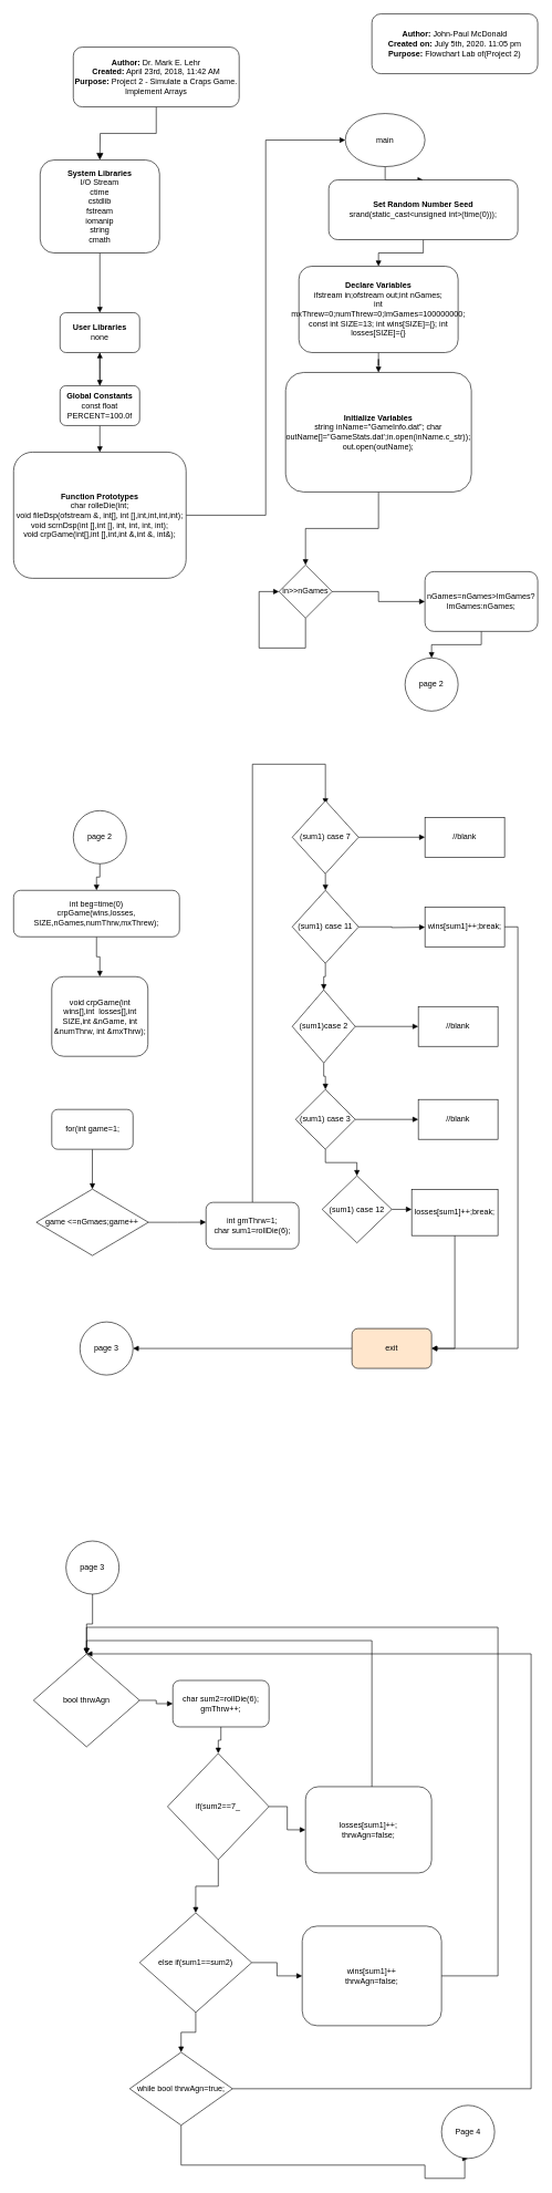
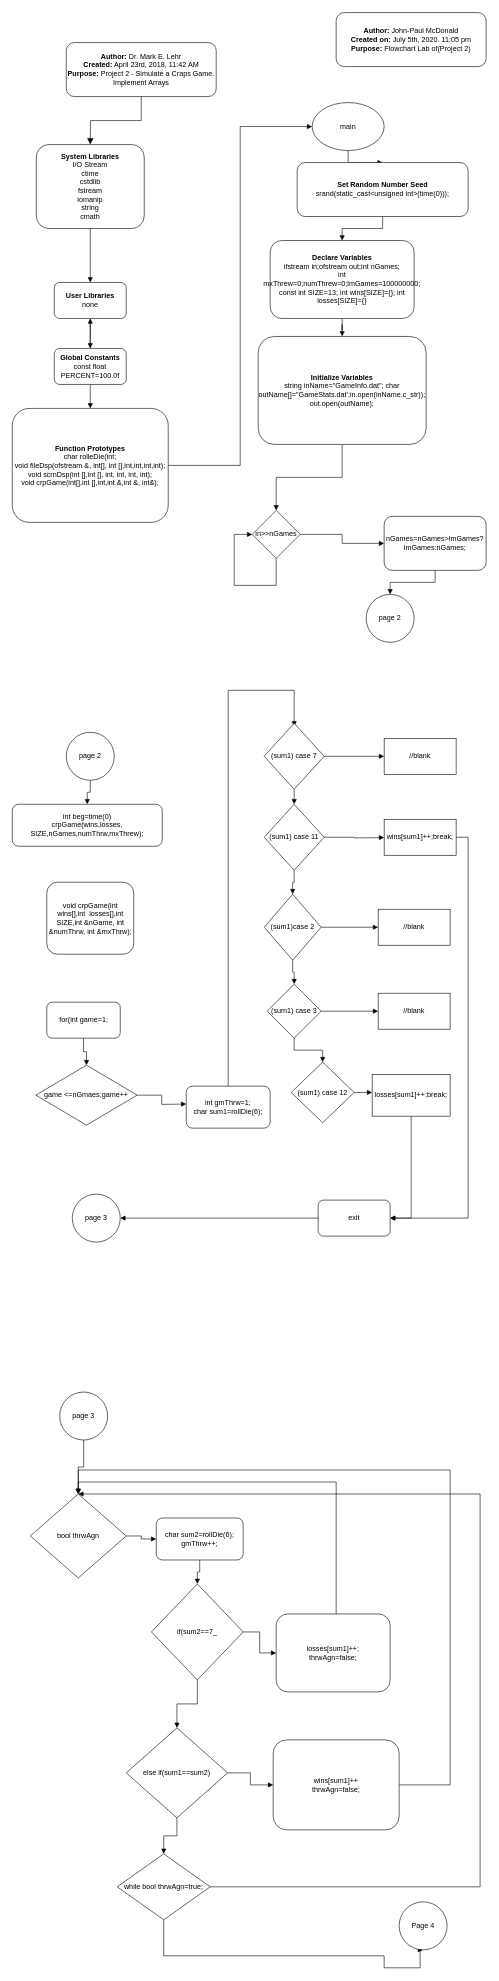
  <mxCell id="0" />
  <mxCell id="1" parent="0" />
  <mxCell id="2" value="" style="rounded=0;html=1;jettySize=auto;orthogonalLoop=1;fontSize=11;endArrow=block;endFill=1;endSize=8;strokeWidth=1;shadow=0;labelBackgroundColor=none;edgeStyle=orthogonalEdgeStyle;" parent="1" source="3" edge="1"><mxGeometry relative="1" as="geometry"><mxPoint x="150" y="240" as="targetPoint" /></mxGeometry></mxCell>
  <mxCell id="3" value="&lt;b&gt;Author:&lt;/b&gt; Dr. Mark E. Lehr&lt;br&gt;&lt;b&gt;Created:&lt;/b&gt; April 23rd, 2018, 11:42 AM&lt;br&gt;&lt;b&gt;Purpose:&lt;/b&gt; Project 2 - Simulate a Craps Game.&lt;br&gt;Implement Arrays" style="rounded=1;whiteSpace=wrap;html=1;fontSize=12;glass=0;strokeWidth=1;shadow=0;" parent="1" vertex="1"><mxGeometry x="110" y="70" width="250" height="90" as="geometry" /></mxCell>
  <mxCell id="4" style="edgeStyle=orthogonalEdgeStyle;rounded=0;orthogonalLoop=1;jettySize=auto;html=1;entryX=0.5;entryY=0;entryDx=0;entryDy=0;endArrow=block;endFill=1;" parent="1" source="5" target="8" edge="1"><mxGeometry relative="1" as="geometry" /></mxCell>
  <mxCell id="5" value="&lt;b&gt;System Libraries&lt;/b&gt;&lt;br&gt;I/O Stream&lt;br&gt;ctime&lt;br&gt;cstdlib&lt;br&gt;fstream&lt;br&gt;iomanip&lt;br&gt;string&lt;br&gt;cmath" style="rounded=1;whiteSpace=wrap;html=1;" parent="1" vertex="1"><mxGeometry x="60" y="240" width="180" height="140" as="geometry" /></mxCell>
  <mxCell id="6" value="&lt;b&gt;Author:&lt;/b&gt; John-Paul McDonald&lt;br&gt;&lt;b&gt;Created on:&lt;/b&gt; July 5th, 2020. 11:05 pm&lt;br&gt;&lt;b&gt;Purpose:&lt;/b&gt;&amp;nbsp;Flowchart Lab of(Project 2)" style="rounded=1;whiteSpace=wrap;html=1;fontSize=12;glass=0;strokeWidth=1;shadow=0;" parent="1" vertex="1"><mxGeometry x="560" y="20" width="250" height="90" as="geometry" /></mxCell>
  <mxCell id="7" style="edgeStyle=orthogonalEdgeStyle;rounded=0;orthogonalLoop=1;jettySize=auto;html=1;entryX=0.5;entryY=0;entryDx=0;entryDy=0;endArrow=block;endFill=1;" parent="1" source="8" target="11" edge="1"><mxGeometry relative="1" as="geometry" /></mxCell>
  <mxCell id="8" value="&lt;b&gt;User Libraries&lt;/b&gt;&lt;br&gt;none" style="rounded=1;whiteSpace=wrap;html=1;" parent="1" vertex="1"><mxGeometry x="90" y="470" width="120" height="60" as="geometry" /></mxCell>
  <mxCell id="9" style="edgeStyle=orthogonalEdgeStyle;rounded=0;orthogonalLoop=1;jettySize=auto;html=1;endArrow=block;endFill=1;" parent="1" source="11" edge="1"><mxGeometry relative="1" as="geometry"><mxPoint x="150" y="530" as="targetPoint" /></mxGeometry></mxCell>
  <mxCell id="10" style="edgeStyle=orthogonalEdgeStyle;rounded=0;orthogonalLoop=1;jettySize=auto;html=1;entryX=0.5;entryY=0;entryDx=0;entryDy=0;endArrow=block;endFill=1;" parent="1" source="11" target="13" edge="1"><mxGeometry relative="1" as="geometry" /></mxCell>
  <mxCell id="11" value="&lt;b&gt;Global Constants&lt;/b&gt;&lt;br&gt;const float PERCENT=100.0f" style="rounded=1;whiteSpace=wrap;html=1;" parent="1" vertex="1"><mxGeometry x="90" y="580" width="120" height="60" as="geometry" /></mxCell>
  <mxCell id="12" style="edgeStyle=orthogonalEdgeStyle;rounded=0;orthogonalLoop=1;jettySize=auto;html=1;entryX=0;entryY=0.5;entryDx=0;entryDy=0;endArrow=block;endFill=1;" parent="1" source="13" target="15" edge="1"><mxGeometry relative="1" as="geometry" /></mxCell>
  <mxCell id="13" value="&lt;b&gt;Function Prototypes&lt;/b&gt;&lt;br&gt;char rolleDie(int;&lt;br&gt;void fileDsp(ofstream &amp;amp;, int[], int [],int,int,int,int);&lt;br&gt;void scrnDsp(int [],int [], int, int, int, int);&lt;br&gt;void crpGame(int[],int [],int,int &amp;amp;,int &amp;amp;, int&amp;amp;);" style="rounded=1;whiteSpace=wrap;html=1;" parent="1" vertex="1"><mxGeometry x="20" y="680" width="260" height="190" as="geometry" /></mxCell>
  <mxCell id="14" style="edgeStyle=orthogonalEdgeStyle;rounded=0;orthogonalLoop=1;jettySize=auto;html=1;endArrow=block;endFill=1;" parent="1" source="15" target="19" edge="1"><mxGeometry relative="1" as="geometry" /></mxCell>
  <mxCell id="15" value="main" style="ellipse;whiteSpace=wrap;html=1;" parent="1" vertex="1"><mxGeometry x="520" y="170" width="120" height="80" as="geometry" /></mxCell>
  <mxCell id="16" style="edgeStyle=orthogonalEdgeStyle;rounded=0;orthogonalLoop=1;jettySize=auto;html=1;entryX=0.5;entryY=0;entryDx=0;entryDy=0;endArrow=block;endFill=1;" parent="1" source="17" target="21" edge="1"><mxGeometry relative="1" as="geometry" /></mxCell>
  <mxCell id="17" value="&lt;b&gt;Declare Variables&lt;/b&gt;&lt;br&gt;ifstream in;ofstream out;int nGames;&lt;br&gt;int mxThrew=0;numThrew=0;lmGames=100000000;&lt;br&gt;const int SIZE=13; int wins[SIZE]={}; int losses[SIZE]={}" style="rounded=1;whiteSpace=wrap;html=1;" parent="1" vertex="1"><mxGeometry x="450" y="400" width="240" height="130" as="geometry" /></mxCell>
  <mxCell id="18" style="edgeStyle=orthogonalEdgeStyle;rounded=0;orthogonalLoop=1;jettySize=auto;html=1;entryX=0.5;entryY=0;entryDx=0;entryDy=0;endArrow=block;endFill=1;" parent="1" source="19" target="17" edge="1"><mxGeometry relative="1" as="geometry" /></mxCell>
  <mxCell id="19" value="&lt;b&gt;Set Random Number Seed&lt;/b&gt;&lt;br&gt;srand(static_cast&amp;lt;unsigned int&amp;gt;(time(0)));" style="rounded=1;whiteSpace=wrap;html=1;" parent="1" vertex="1"><mxGeometry x="495" y="270" width="285" height="90" as="geometry" /></mxCell>
  <mxCell id="20" style="edgeStyle=orthogonalEdgeStyle;rounded=0;orthogonalLoop=1;jettySize=auto;html=1;entryX=0.5;entryY=0;entryDx=0;entryDy=0;endArrow=block;endFill=1;" parent="1" source="21" target="24" edge="1"><mxGeometry relative="1" as="geometry" /></mxCell>
  <mxCell id="21" value="&lt;b&gt;Initialize Variables&lt;/b&gt;&lt;br&gt;string inName=&quot;GameInfo.dat&quot;; char outName[]=&quot;GameStats.dat';in.open(inName.c_str));&lt;br&gt;out.open(outName);&lt;br&gt;&lt;div&gt;&lt;/div&gt;" style="rounded=1;whiteSpace=wrap;html=1;" parent="1" vertex="1"><mxGeometry x="430" y="560" width="280" height="180" as="geometry" /></mxCell>
  <mxCell id="22" style="edgeStyle=orthogonalEdgeStyle;rounded=0;orthogonalLoop=1;jettySize=auto;html=1;endArrow=block;endFill=1;entryX=0;entryY=0.5;entryDx=0;entryDy=0;" parent="1" source="24" target="26" edge="1"><mxGeometry relative="1" as="geometry"><mxPoint x="630" y="910" as="targetPoint" /></mxGeometry></mxCell>
  <mxCell id="23" style="edgeStyle=orthogonalEdgeStyle;rounded=0;orthogonalLoop=1;jettySize=auto;html=1;endArrow=block;endFill=1;entryX=0;entryY=0.5;entryDx=0;entryDy=0;" parent="1" source="24" target="24" edge="1"><mxGeometry relative="1" as="geometry"><mxPoint x="350" y="880" as="targetPoint" /><Array as="points"><mxPoint x="460" y="975" /><mxPoint x="390" y="975" /><mxPoint x="390" y="890" /></Array></mxGeometry></mxCell>
  <mxCell id="24" value="in&amp;gt;&amp;gt;nGames" style="rhombus;whiteSpace=wrap;html=1;" parent="1" vertex="1"><mxGeometry x="420" y="850" width="80" height="80" as="geometry" /></mxCell>
  <mxCell id="25" style="edgeStyle=orthogonalEdgeStyle;rounded=0;orthogonalLoop=1;jettySize=auto;html=1;entryX=0.5;entryY=0;entryDx=0;entryDy=0;endArrow=block;endFill=1;" parent="1" source="26" target="27" edge="1"><mxGeometry relative="1" as="geometry" /></mxCell>
  <mxCell id="26" value="nGames=nGames&amp;gt;lmGames?lmGames:nGames;" style="rounded=1;whiteSpace=wrap;html=1;" parent="1" vertex="1"><mxGeometry x="640" y="860" width="170" height="90" as="geometry" /></mxCell>
  <mxCell id="27" value="page 2" style="ellipse;whiteSpace=wrap;html=1;aspect=fixed;" parent="1" vertex="1"><mxGeometry x="610" y="990" width="80" height="80" as="geometry" /></mxCell>
  <mxCell id="28" style="edgeStyle=orthogonalEdgeStyle;rounded=0;orthogonalLoop=1;jettySize=auto;html=1;exitX=0.5;exitY=1;exitDx=0;exitDy=0;entryX=0.5;entryY=0;entryDx=0;entryDy=0;endArrow=block;endFill=1;" parent="1" source="29" target="31" edge="1"><mxGeometry relative="1" as="geometry" /></mxCell>
  <mxCell id="29" value="page 2" style="ellipse;whiteSpace=wrap;html=1;aspect=fixed;" parent="1" vertex="1"><mxGeometry x="110" y="1220" width="80" height="80" as="geometry" /></mxCell>
- <mxCell id="30" style="edgeStyle=orthogonalEdgeStyle;rounded=0;orthogonalLoop=1;jettySize=auto;html=1;entryX=0.5;entryY=0;entryDx=0;entryDy=0;endArrow=block;endFill=1;" parent="1" source="31" target="32" edge="1"><mxGeometry relative="1" as="geometry" /></mxCell>
  <mxCell id="31" value="int beg=time(0)&lt;br&gt;crpGame(wins,losses,&lt;br&gt;SIZE,nGames,numThrw,mxThrew);" style="rounded=1;whiteSpace=wrap;html=1;" parent="1" vertex="1"><mxGeometry x="20" y="1340" width="250" height="70" as="geometry" /></mxCell>
  <mxCell id="32" value="void crpGame(int wins[],int&amp;nbsp; losses[],int SIZE,int &amp;amp;nGame, int &amp;amp;numThrw, int &amp;amp;mxThrw);" style="rounded=1;whiteSpace=wrap;html=1;" parent="1" vertex="1"><mxGeometry x="77.5" y="1470" width="145" height="120" as="geometry" /></mxCell>
  <mxCell id="33" style="edgeStyle=orthogonalEdgeStyle;rounded=0;orthogonalLoop=1;jettySize=auto;html=1;exitX=0.5;exitY=1;exitDx=0;exitDy=0;entryX=0.5;entryY=0;entryDx=0;entryDy=0;endArrow=block;endFill=1;" parent="1" source="34" target="36" edge="1"><mxGeometry relative="1" as="geometry" /></mxCell>
  <mxCell id="34" value="for(int game=1;" style="rounded=1;whiteSpace=wrap;html=1;" parent="1" vertex="1"><mxGeometry x="77.5" y="1670" width="122.5" height="60" as="geometry" /></mxCell>
  <mxCell id="35" style="edgeStyle=orthogonalEdgeStyle;rounded=0;orthogonalLoop=1;jettySize=auto;html=1;exitX=1;exitY=0.5;exitDx=0;exitDy=0;endArrow=block;endFill=1;" parent="1" source="36" edge="1"><mxGeometry relative="1" as="geometry"><mxPoint x="310" y="1839.857" as="targetPoint" /></mxGeometry></mxCell>
- <mxCell id="36" value="&lt;span&gt;game &amp;lt;=nGmaes;game++&lt;/span&gt;" style="rhombus;whiteSpace=wrap;html=1;" parent="1" vertex="1"><mxGeometry x="54.25" y="1790" width="169" height="100" as="geometry" /></mxCell>
+ <mxCell id="36" value="&lt;span&gt;game &amp;lt;=nGmaes;game++&lt;/span&gt;" style="rhombus;whiteSpace=wrap;html=1;" parent="1" vertex="1"><mxGeometry x="59.25" y="1775" width="169" height="100" as="geometry" /></mxCell>
  <mxCell id="37" style="edgeStyle=orthogonalEdgeStyle;rounded=0;orthogonalLoop=1;jettySize=auto;html=1;endArrow=block;endFill=1;" parent="1" source="38" edge="1"><mxGeometry relative="1" as="geometry"><mxPoint x="490" y="1210" as="targetPoint" /><Array as="points"><mxPoint x="380" y="1150" /><mxPoint x="490" y="1150" /><mxPoint x="490" y="1190" /></Array></mxGeometry></mxCell>
  <mxCell id="38" value="&lt;span&gt;int gmThrw=1;&lt;/span&gt;&lt;br&gt;&lt;span&gt;char sum1=rollDie(6);&lt;/span&gt;" style="rounded=1;whiteSpace=wrap;html=1;" parent="1" vertex="1"><mxGeometry x="310" y="1810" width="140" height="70" as="geometry" /></mxCell>
  <mxCell id="39" style="edgeStyle=orthogonalEdgeStyle;rounded=0;orthogonalLoop=1;jettySize=auto;html=1;exitX=0.5;exitY=1;exitDx=0;exitDy=0;entryX=0.5;entryY=0;entryDx=0;entryDy=0;endArrow=block;endFill=1;" parent="1" source="41" target="44" edge="1"><mxGeometry relative="1" as="geometry" /></mxCell>
  <mxCell id="40" style="edgeStyle=orthogonalEdgeStyle;rounded=0;orthogonalLoop=1;jettySize=auto;html=1;exitX=1;exitY=0.5;exitDx=0;exitDy=0;endArrow=block;endFill=1;" parent="1" source="41" target="47" edge="1"><mxGeometry relative="1" as="geometry" /></mxCell>
  <mxCell id="41" value="(sum1) case 7" style="rhombus;whiteSpace=wrap;html=1;" parent="1" vertex="1"><mxGeometry x="440" y="1205" width="100" height="110" as="geometry" /></mxCell>
  <mxCell id="42" style="edgeStyle=orthogonalEdgeStyle;rounded=0;orthogonalLoop=1;jettySize=auto;html=1;exitX=1;exitY=0.5;exitDx=0;exitDy=0;endArrow=block;endFill=1;" parent="1" source="44" edge="1"><mxGeometry relative="1" as="geometry"><mxPoint x="640" y="1395.571" as="targetPoint" /></mxGeometry></mxCell>
  <mxCell id="43" style="edgeStyle=orthogonalEdgeStyle;rounded=0;orthogonalLoop=1;jettySize=auto;html=1;exitX=0.5;exitY=1;exitDx=0;exitDy=0;endArrow=block;endFill=1;" parent="1" source="44" target="52" edge="1"><mxGeometry relative="1" as="geometry" /></mxCell>
  <mxCell id="44" value="(sum1) case 11" style="rhombus;whiteSpace=wrap;html=1;" parent="1" vertex="1"><mxGeometry x="440" y="1340" width="100" height="110" as="geometry" /></mxCell>
  <mxCell id="45" style="edgeStyle=orthogonalEdgeStyle;rounded=0;orthogonalLoop=1;jettySize=auto;html=1;exitX=1;exitY=0.5;exitDx=0;exitDy=0;entryX=1;entryY=0.5;entryDx=0;entryDy=0;endArrow=block;endFill=1;" parent="1" source="46" target="49" edge="1"><mxGeometry relative="1" as="geometry" /></mxCell>
  <mxCell id="46" value="wins[sum1]++;break;" style="rounded=0;whiteSpace=wrap;html=1;" parent="1" vertex="1"><mxGeometry x="640" y="1365" width="120" height="60" as="geometry" /></mxCell>
  <mxCell id="47" value="//blank" style="rounded=0;whiteSpace=wrap;html=1;" parent="1" vertex="1"><mxGeometry x="640" y="1230" width="120" height="60" as="geometry" /></mxCell>
  <mxCell id="48" style="edgeStyle=orthogonalEdgeStyle;rounded=0;orthogonalLoop=1;jettySize=auto;html=1;endArrow=block;endFill=1;" parent="1" source="49" target="63" edge="1"><mxGeometry relative="1" as="geometry" /></mxCell>
- <mxCell id="49" value="exit" style="rounded=1;whiteSpace=wrap;html=1;fillColor=#ffe6cc;" parent="1" vertex="1"><mxGeometry x="530" y="2000" width="120" height="60" as="geometry" /></mxCell>
+ <mxCell id="49" value="exit" style="rounded=1;whiteSpace=wrap;html=1;" parent="1" vertex="1"><mxGeometry x="530" y="2000" width="120" height="60" as="geometry" /></mxCell>
  <mxCell id="50" style="edgeStyle=orthogonalEdgeStyle;rounded=0;orthogonalLoop=1;jettySize=auto;html=1;exitX=1;exitY=0.5;exitDx=0;exitDy=0;entryX=0;entryY=0.5;entryDx=0;entryDy=0;endArrow=block;endFill=1;" parent="1" source="52" target="53" edge="1"><mxGeometry relative="1" as="geometry" /></mxCell>
  <mxCell id="51" style="edgeStyle=orthogonalEdgeStyle;rounded=0;orthogonalLoop=1;jettySize=auto;html=1;entryX=0.5;entryY=0;entryDx=0;entryDy=0;endArrow=block;endFill=1;" parent="1" source="52" target="56" edge="1"><mxGeometry relative="1" as="geometry" /></mxCell>
  <mxCell id="52" value="(sum1)case 2" style="rhombus;whiteSpace=wrap;html=1;" parent="1" vertex="1"><mxGeometry x="440" y="1490" width="95" height="110" as="geometry" /></mxCell>
  <mxCell id="53" value="//blank" style="rounded=0;whiteSpace=wrap;html=1;" parent="1" vertex="1"><mxGeometry x="630" y="1515" width="120" height="60" as="geometry" /></mxCell>
  <mxCell id="54" style="edgeStyle=orthogonalEdgeStyle;rounded=0;orthogonalLoop=1;jettySize=auto;html=1;exitX=1;exitY=0.5;exitDx=0;exitDy=0;entryX=0;entryY=0.5;entryDx=0;entryDy=0;endArrow=block;endFill=1;" parent="1" source="56" target="57" edge="1"><mxGeometry relative="1" as="geometry" /></mxCell>
  <mxCell id="55" style="edgeStyle=orthogonalEdgeStyle;rounded=0;orthogonalLoop=1;jettySize=auto;html=1;entryX=0.5;entryY=0;entryDx=0;entryDy=0;endArrow=block;endFill=1;" parent="1" source="56" target="60" edge="1"><mxGeometry relative="1" as="geometry" /></mxCell>
  <mxCell id="56" value="(sum1) case 3" style="rhombus;whiteSpace=wrap;html=1;" parent="1" vertex="1"><mxGeometry x="445" y="1640" width="90" height="90" as="geometry" /></mxCell>
  <mxCell id="57" value="//blank" style="rounded=0;whiteSpace=wrap;html=1;" parent="1" vertex="1"><mxGeometry x="630" y="1655" width="120" height="60" as="geometry" /></mxCell>
  <mxCell id="58" value="&lt;span style=&quot;color: rgba(0 , 0 , 0 , 0) ; font-family: monospace ; font-size: 0px&quot;&gt;%3CmxGraphModel%3E%3Croot%3E%3CmxCell%20id%3D%220%22%2F%3E%3CmxCell%20id%3D%221%22%20parent%3D%220%22%2F%3E%3CmxCell%20id%3D%222%22%20value%3D%22(sum1)%20case%203%22%20style%3D%22rhombus%3BwhiteSpace%3Dwrap%3Bhtml%3D1%3B%22%20vertex%3D%221%22%20parent%3D%221%22%3E%3CmxGeometry%20x%3D%22455%22%20y%3D%221640%22%20width%3D%2290%22%20height%3D%2290%22%20as%3D%22geometry%22%2F%3E%3C%2FmxCell%3E%3C%2Froot%3E%3C%2FmxGraphModel%3E&lt;/span&gt;" style="text;html=1;align=center;verticalAlign=middle;resizable=0;points=[];autosize=1;" parent="1" vertex="1"><mxGeometry x="520" y="1781" width="20" height="20" as="geometry" /></mxCell>
  <mxCell id="59" style="edgeStyle=orthogonalEdgeStyle;rounded=0;orthogonalLoop=1;jettySize=auto;html=1;endArrow=block;endFill=1;" parent="1" source="60" edge="1"><mxGeometry relative="1" as="geometry"><mxPoint x="620" y="1820.5" as="targetPoint" /></mxGeometry></mxCell>
  <mxCell id="60" value="(sum1) case 12" style="rhombus;whiteSpace=wrap;html=1;" parent="1" vertex="1"><mxGeometry x="485" y="1770" width="105" height="101" as="geometry" /></mxCell>
  <mxCell id="61" style="edgeStyle=orthogonalEdgeStyle;rounded=0;orthogonalLoop=1;jettySize=auto;html=1;entryX=1;entryY=0.5;entryDx=0;entryDy=0;endArrow=block;endFill=1;" parent="1" source="62" target="49" edge="1"><mxGeometry relative="1" as="geometry" /></mxCell>
  <mxCell id="62" value="losses[sum1]++;break;" style="rounded=0;whiteSpace=wrap;html=1;" parent="1" vertex="1"><mxGeometry x="620" y="1790.5" width="130" height="69.5" as="geometry" /></mxCell>
  <mxCell id="63" value="page 3" style="ellipse;whiteSpace=wrap;html=1;aspect=fixed;" parent="1" vertex="1"><mxGeometry x="120" y="1990" width="80" height="80" as="geometry" /></mxCell>
  <mxCell id="64" style="edgeStyle=orthogonalEdgeStyle;rounded=0;orthogonalLoop=1;jettySize=auto;html=1;entryX=0.5;entryY=0;entryDx=0;entryDy=0;endArrow=block;endFill=1;" parent="1" source="65" target="67" edge="1"><mxGeometry relative="1" as="geometry" /></mxCell>
  <mxCell id="65" value="page 3" style="ellipse;whiteSpace=wrap;html=1;aspect=fixed;" parent="1" vertex="1"><mxGeometry x="99" y="2320" width="80" height="80" as="geometry" /></mxCell>
  <mxCell id="66" style="edgeStyle=orthogonalEdgeStyle;rounded=0;orthogonalLoop=1;jettySize=auto;html=1;entryX=0;entryY=0.5;entryDx=0;entryDy=0;endArrow=block;endFill=1;" parent="1" source="67" target="69" edge="1"><mxGeometry relative="1" as="geometry" /></mxCell>
  <mxCell id="67" value="bool thrwAgn" style="rhombus;whiteSpace=wrap;html=1;" parent="1" vertex="1"><mxGeometry x="50" y="2490" width="160" height="140" as="geometry" /></mxCell>
  <mxCell id="68" style="edgeStyle=orthogonalEdgeStyle;rounded=0;orthogonalLoop=1;jettySize=auto;html=1;entryX=0.5;entryY=0;entryDx=0;entryDy=0;endArrow=block;endFill=1;" parent="1" source="69" target="72" edge="1"><mxGeometry relative="1" as="geometry" /></mxCell>
  <mxCell id="69" value="char sum2=rollDie(6);&lt;br&gt;gmThrw++;" style="rounded=1;whiteSpace=wrap;html=1;" parent="1" vertex="1"><mxGeometry x="260" y="2530" width="145" height="70" as="geometry" /></mxCell>
  <mxCell id="70" style="edgeStyle=orthogonalEdgeStyle;rounded=0;orthogonalLoop=1;jettySize=auto;html=1;entryX=0;entryY=0.5;entryDx=0;entryDy=0;endArrow=block;endFill=1;" parent="1" source="72" target="74" edge="1"><mxGeometry relative="1" as="geometry" /></mxCell>
  <mxCell id="71" style="edgeStyle=orthogonalEdgeStyle;rounded=0;orthogonalLoop=1;jettySize=auto;html=1;entryX=0.5;entryY=0;entryDx=0;entryDy=0;endArrow=block;endFill=1;" parent="1" source="72" target="77" edge="1"><mxGeometry relative="1" as="geometry" /></mxCell>
  <mxCell id="72" value="if(sum2==7_" style="rhombus;whiteSpace=wrap;html=1;" parent="1" vertex="1"><mxGeometry x="252" y="2640" width="153" height="160" as="geometry" /></mxCell>
  <mxCell id="73" style="edgeStyle=orthogonalEdgeStyle;rounded=0;orthogonalLoop=1;jettySize=auto;html=1;entryX=0.5;entryY=0;entryDx=0;entryDy=0;endArrow=block;endFill=1;" parent="1" source="74" target="67" edge="1"><mxGeometry relative="1" as="geometry"><Array as="points"><mxPoint x="560" y="2470" /><mxPoint x="130" y="2470" /></Array></mxGeometry></mxCell>
  <mxCell id="74" value="losses[sum1]++;&lt;br&gt;thrwAgn=false;" style="rounded=1;whiteSpace=wrap;html=1;" parent="1" vertex="1"><mxGeometry x="460" y="2690" width="190" height="130" as="geometry" /></mxCell>
  <mxCell id="75" style="edgeStyle=orthogonalEdgeStyle;rounded=0;orthogonalLoop=1;jettySize=auto;html=1;entryX=0;entryY=0.5;entryDx=0;entryDy=0;endArrow=block;endFill=1;" parent="1" source="77" target="79" edge="1"><mxGeometry relative="1" as="geometry" /></mxCell>
  <mxCell id="76" style="edgeStyle=orthogonalEdgeStyle;rounded=0;orthogonalLoop=1;jettySize=auto;html=1;entryX=0.5;entryY=0;entryDx=0;entryDy=0;endArrow=block;endFill=1;" parent="1" source="77" target="82" edge="1"><mxGeometry relative="1" as="geometry" /></mxCell>
  <mxCell id="77" value="else if(sum1==sum2)" style="rhombus;whiteSpace=wrap;html=1;" parent="1" vertex="1"><mxGeometry x="210" y="2880" width="169" height="150" as="geometry" /></mxCell>
  <mxCell id="78" style="edgeStyle=orthogonalEdgeStyle;rounded=0;orthogonalLoop=1;jettySize=auto;html=1;endArrow=block;endFill=1;" parent="1" source="79" edge="1"><mxGeometry relative="1" as="geometry"><mxPoint x="130" y="2490" as="targetPoint" /><Array as="points"><mxPoint x="750" y="2975" /><mxPoint x="750" y="2450" /><mxPoint x="130" y="2450" /></Array></mxGeometry></mxCell>
  <mxCell id="79" value="wins[sum1]++&lt;br&gt;thrwAgn=false;" style="rounded=1;whiteSpace=wrap;html=1;" parent="1" vertex="1"><mxGeometry x="455" y="2900" width="210" height="150" as="geometry" /></mxCell>
  <mxCell id="80" style="edgeStyle=orthogonalEdgeStyle;rounded=0;orthogonalLoop=1;jettySize=auto;html=1;endArrow=block;endFill=1;" parent="1" source="82" edge="1"><mxGeometry relative="1" as="geometry"><mxPoint x="130" y="2490" as="targetPoint" /><Array as="points"><mxPoint x="800" y="3145" /><mxPoint x="800" y="2490" /></Array></mxGeometry></mxCell>
  <mxCell id="81" style="edgeStyle=orthogonalEdgeStyle;rounded=0;orthogonalLoop=1;jettySize=auto;html=1;endArrow=block;endFill=1;entryX=0.5;entryY=1;entryDx=0;entryDy=0;" parent="1" source="82" target="83" edge="1"><mxGeometry relative="1" as="geometry"><mxPoint x="700" y="3260" as="targetPoint" /><Array as="points"><mxPoint x="272" y="3260" /><mxPoint x="640" y="3260" /><mxPoint x="640" y="3280" /><mxPoint x="700" y="3280" /><mxPoint x="700" y="3250" /></Array></mxGeometry></mxCell>
  <mxCell id="82" value="while bool thrwAgn=true;" style="rhombus;whiteSpace=wrap;html=1;" parent="1" vertex="1"><mxGeometry x="195" y="3090" width="155" height="110" as="geometry" /></mxCell>
  <mxCell id="83" value="Page 4" style="ellipse;whiteSpace=wrap;html=1;aspect=fixed;" parent="1" vertex="1"><mxGeometry x="665" y="3170" width="80" height="80" as="geometry" /></mxCell>
